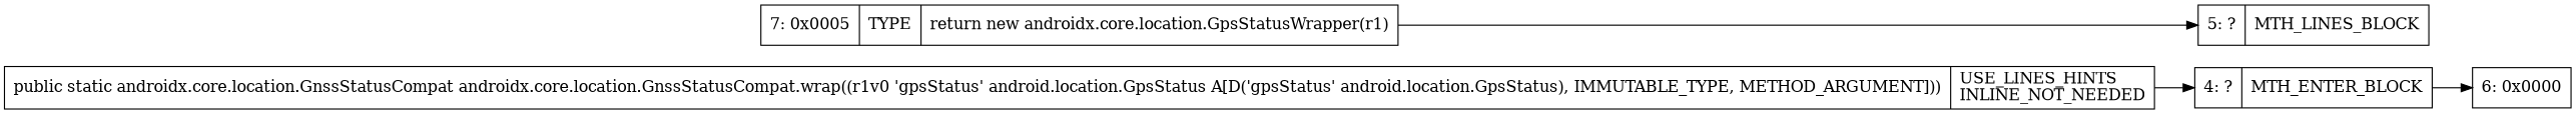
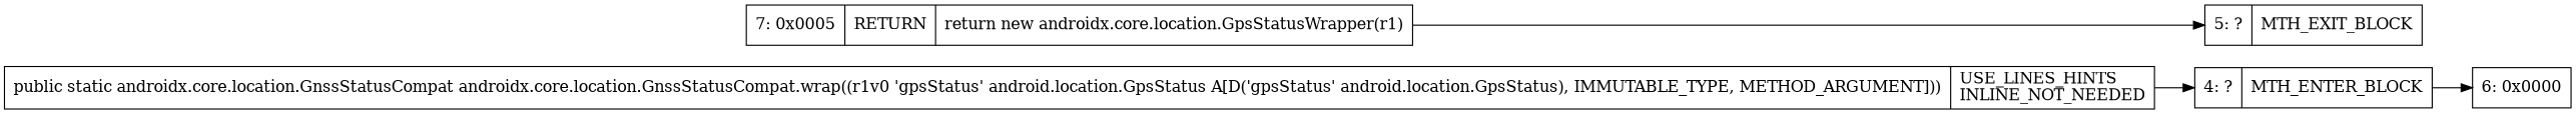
  digraph {
    rankdir=LR
    node [shape=record]
    n1 [label="{4\:\ ?|MTH_ENTER_BLOCK\l}"]
    n2 [label="{6\:\ 0x0000}"]
-   n3 [label="{7\:\ 0x0005|TYPE\l|return new androidx.core.location.GpsStatusWrapper(r1)\l}"]
-   n4 [label="{5\:\ ?|MTH_LINES_BLOCK\l}"]
+   n3 [label="{7\:\ 0x0005|RETURN\l|return new androidx.core.location.GpsStatusWrapper(r1)\l}"]
+   n4 [label="{5\:\ ?|MTH_EXIT_BLOCK\l}"]
    n5 [label="{public static androidx.core.location.GnssStatusCompat androidx.core.location.GnssStatusCompat.wrap((r1v0 'gpsStatus' android.location.GpsStatus A[D('gpsStatus' android.location.GpsStatus), IMMUTABLE_TYPE, METHOD_ARGUMENT]))  | USE_LINES_HINTS\lINLINE_NOT_NEEDED\l}"]
    n1 -> n2
    n3 -> n4
    n5 -> n1
  }
